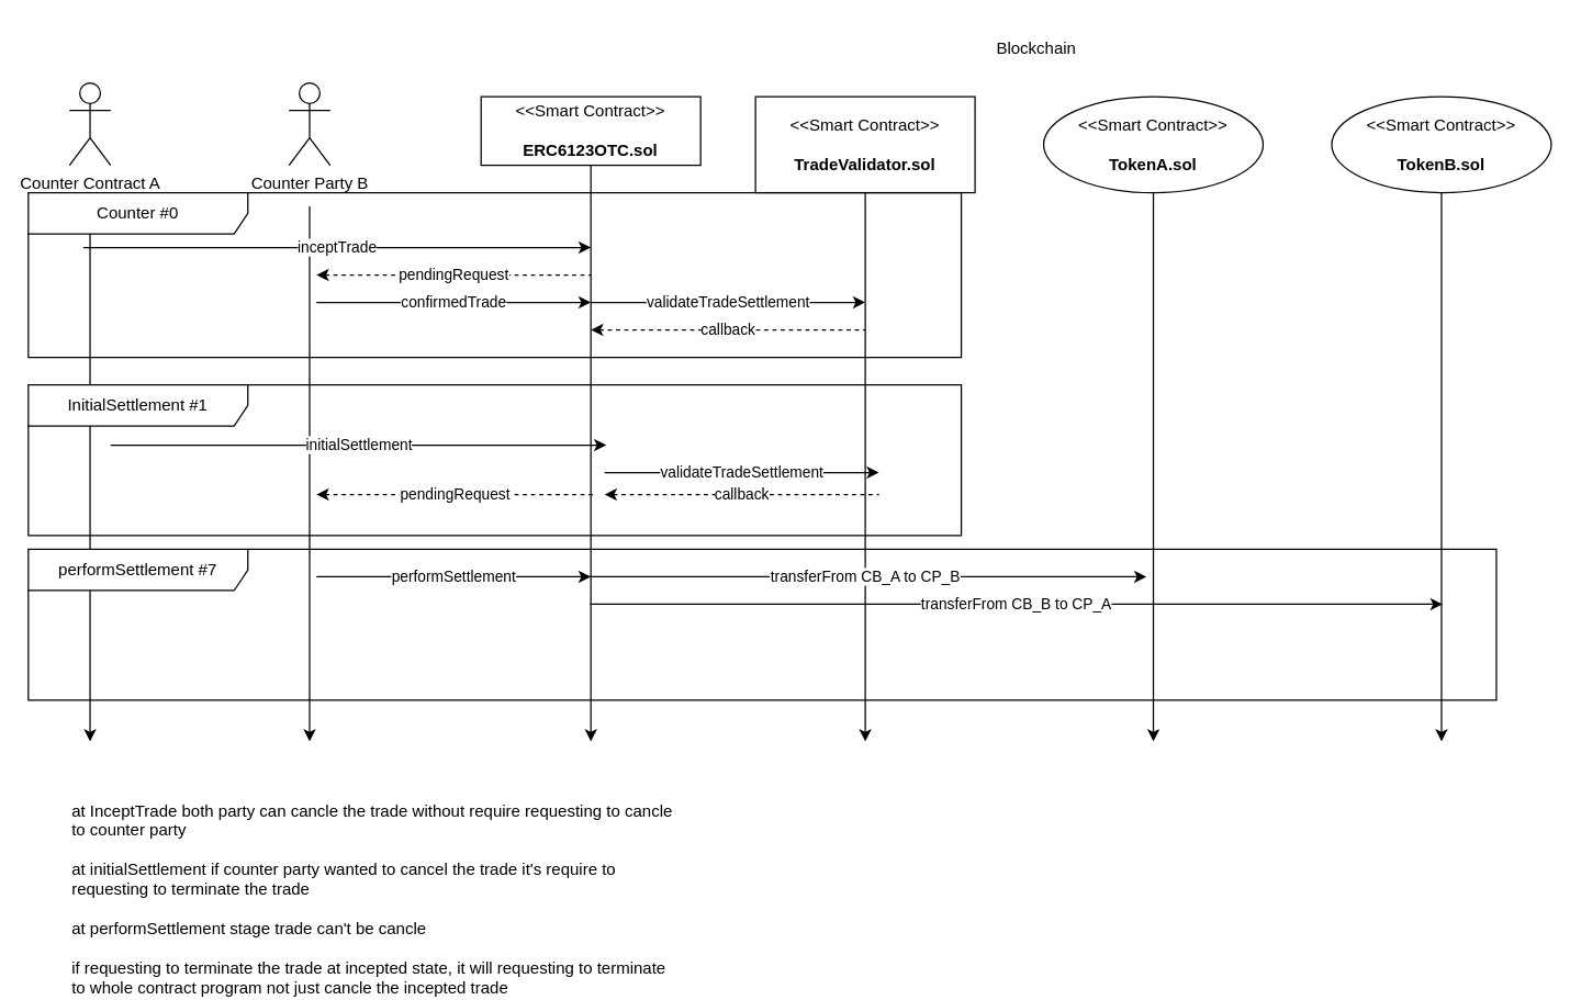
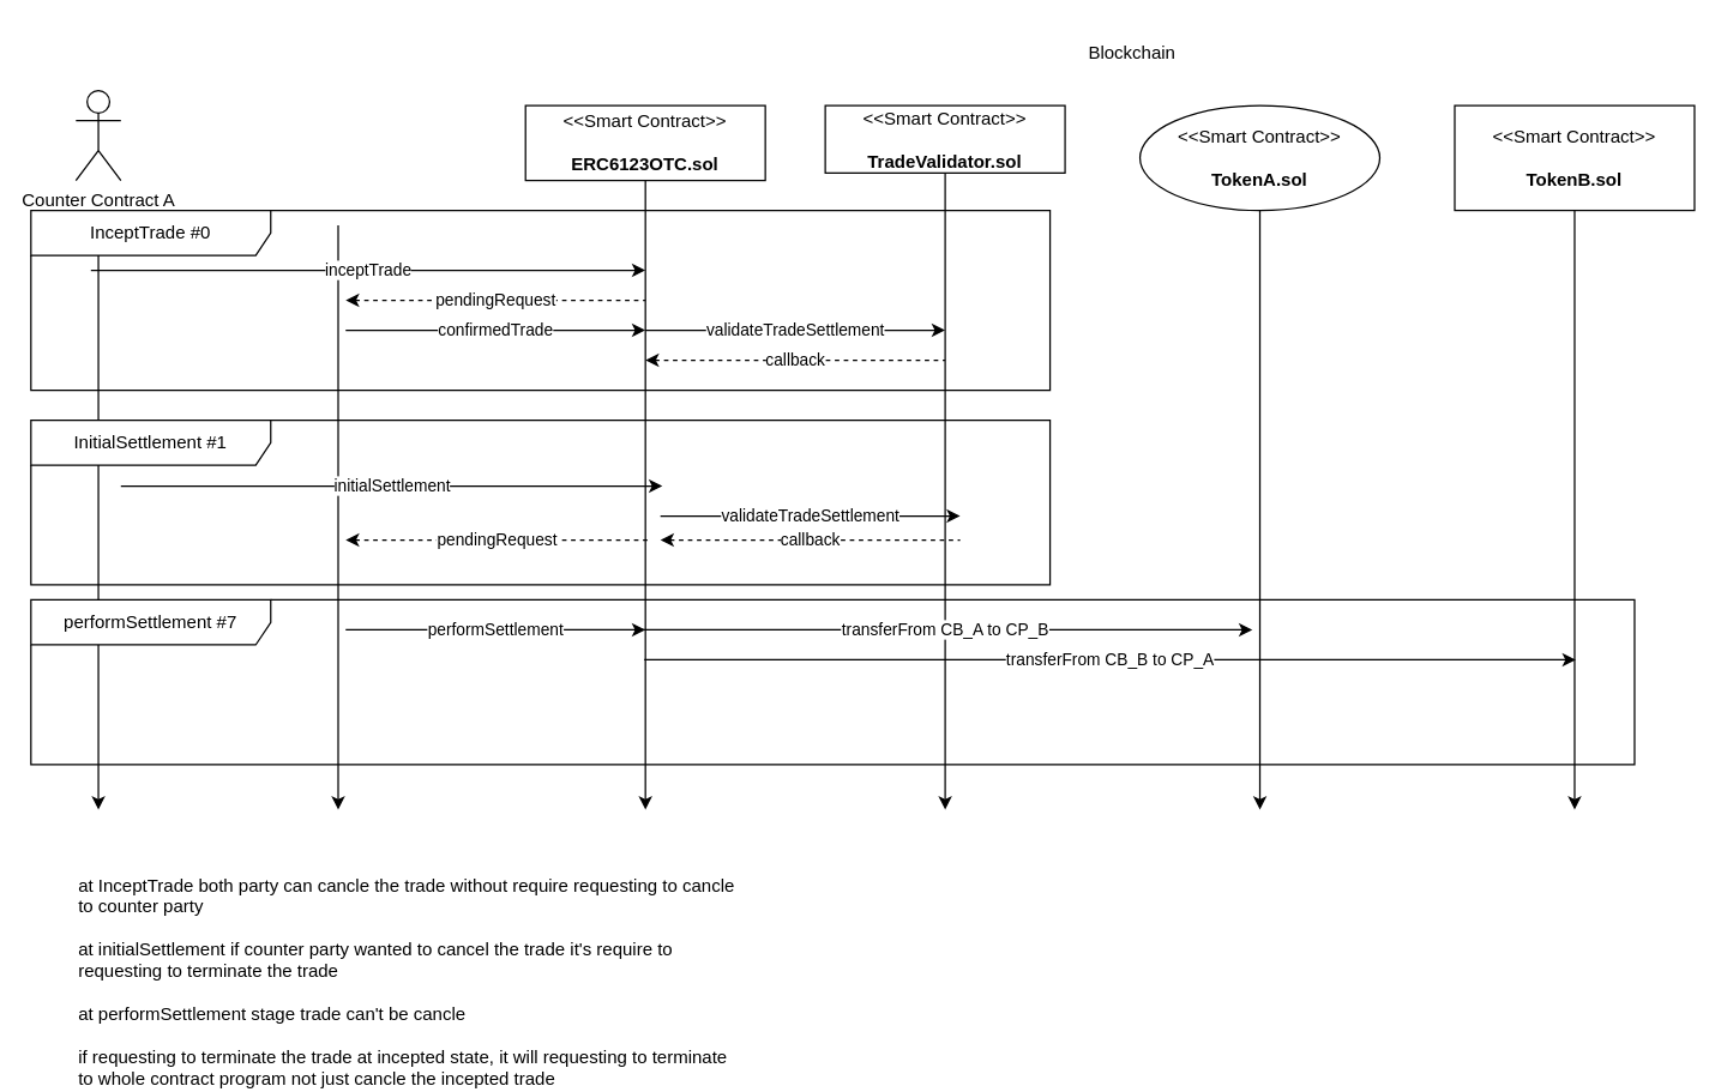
  <mxCell id="0" />
  <mxCell id="1" parent="0" />
  <mxCell id="2" value="Counter Contract A" style="shape=umlActor;verticalLabelPosition=bottom;verticalAlign=top;html=1;outlineConnect=0;" parent="1" vertex="1"><mxGeometry x="50" y="60" width="30" height="60" as="geometry" /></mxCell>
- <mxCell id="3" value="Counter Party B" style="shape=umlActor;verticalLabelPosition=bottom;verticalAlign=top;html=1;outlineConnect=0;" parent="1" vertex="1"><mxGeometry x="210" y="60" width="30" height="60" as="geometry" /></mxCell>
  <mxCell id="4" style="edgeStyle=none;html=1;exitX=0.5;exitY=1;exitDx=0;exitDy=0;" parent="1" source="5" edge="1"><mxGeometry relative="1" as="geometry"><mxPoint x="430" y="540" as="targetPoint" /><mxPoint x="430" y="300" as="sourcePoint" /></mxGeometry></mxCell>
  <mxCell id="5" value="&amp;lt;&amp;lt;Smart Contract&amp;gt;&amp;gt;&lt;br&gt;&lt;br&gt;&lt;b&gt;ERC6123OTC.sol&lt;/b&gt;" style="html=1;align=center;verticalAlign=middle;dashed=0;whiteSpace=wrap;" parent="1" vertex="1"><mxGeometry x="350" y="70" width="160" height="50" as="geometry" /></mxCell>
  <mxCell id="6" style="edgeStyle=none;html=1;" parent="1" source="7" edge="1"><mxGeometry relative="1" as="geometry"><mxPoint x="630" y="540" as="targetPoint" /><mxPoint x="630" y="300" as="sourcePoint" /></mxGeometry></mxCell>
- <mxCell id="7" value="&amp;lt;&amp;lt;Smart Contract&amp;gt;&amp;gt;&lt;br&gt;&lt;br&gt;&lt;b&gt;TradeValidator.sol&lt;/b&gt;" style="html=1;align=center;verticalAlign=middle;dashed=0;whiteSpace=wrap;" parent="1" vertex="1"><mxGeometry x="550" y="70" width="160" height="70" as="geometry" /></mxCell>
+ <mxCell id="7" value="&amp;lt;&amp;lt;Smart Contract&amp;gt;&amp;gt;&lt;br&gt;&lt;br&gt;&lt;b&gt;TradeValidator.sol&lt;/b&gt;" style="html=1;align=center;verticalAlign=middle;dashed=0;whiteSpace=wrap;" parent="1" vertex="1"><mxGeometry x="550" y="70" width="160" height="45" as="geometry" /></mxCell>
  <mxCell id="8" style="edgeStyle=none;html=1;" parent="1" edge="1"><mxGeometry relative="1" as="geometry"><mxPoint x="225" y="540" as="targetPoint" /><mxPoint x="225" y="150" as="sourcePoint" /></mxGeometry></mxCell>
  <mxCell id="9" style="edgeStyle=none;html=1;" parent="1" edge="1"><mxGeometry relative="1" as="geometry"><mxPoint x="65" y="540" as="targetPoint" /><mxPoint x="65" y="150" as="sourcePoint" /></mxGeometry></mxCell>
  <mxCell id="10" value="Blockchain" style="text;html=1;align=center;verticalAlign=middle;whiteSpace=wrap;rounded=0;" parent="1" vertex="1"><mxGeometry x="725" y="20" width="60" height="30" as="geometry" /></mxCell>
  <mxCell id="11" value="inceptTrade" style="endArrow=classic;html=1;" parent="1" edge="1"><mxGeometry width="50" height="50" relative="1" as="geometry"><mxPoint x="60" y="180" as="sourcePoint" /><mxPoint x="430" y="180" as="targetPoint" /></mxGeometry></mxCell>
  <mxCell id="12" value="pendingRequest" style="endArrow=none;html=1;startArrow=classic;startFill=1;endFill=0;dashed=1;" parent="1" edge="1"><mxGeometry width="50" height="50" relative="1" as="geometry"><mxPoint x="230" y="200" as="sourcePoint" /><mxPoint x="430" y="200" as="targetPoint" /></mxGeometry></mxCell>
  <mxCell id="13" value="confirmedTrade" style="endArrow=classic;html=1;startArrow=none;startFill=0;endFill=1;" parent="1" edge="1"><mxGeometry width="50" height="50" relative="1" as="geometry"><mxPoint x="230" y="220" as="sourcePoint" /><mxPoint x="430" y="220" as="targetPoint" /></mxGeometry></mxCell>
  <mxCell id="14" value="performSettlement" style="endArrow=classic;html=1;startArrow=none;startFill=0;endFill=1;" parent="1" edge="1"><mxGeometry width="50" height="50" relative="1" as="geometry"><mxPoint x="230" y="420" as="sourcePoint" /><mxPoint x="430" y="420" as="targetPoint" /></mxGeometry></mxCell>
  <mxCell id="15" value="validateTradeSettlement" style="endArrow=classic;html=1;startArrow=none;startFill=0;endFill=1;" parent="1" edge="1"><mxGeometry width="50" height="50" relative="1" as="geometry"><mxPoint x="430" y="220" as="sourcePoint" /><mxPoint x="630" y="220" as="targetPoint" /></mxGeometry></mxCell>
  <mxCell id="16" value="callback" style="endArrow=none;html=1;startArrow=classic;startFill=1;endFill=0;dashed=1;" parent="1" edge="1"><mxGeometry width="50" height="50" relative="1" as="geometry"><mxPoint x="430" y="240" as="sourcePoint" /><mxPoint x="630" y="240" as="targetPoint" /><mxPoint as="offset" /></mxGeometry></mxCell>
  <mxCell id="17" style="edgeStyle=none;html=1;" parent="1" source="18" edge="1"><mxGeometry relative="1" as="geometry"><mxPoint x="840" y="540" as="targetPoint" /></mxGeometry></mxCell>
  <mxCell id="18" value="&amp;lt;&amp;lt;Smart Contract&amp;gt;&amp;gt;&lt;br&gt;&lt;br&gt;&lt;b&gt;TokenA.sol&lt;/b&gt;" style="ellipse;html=1;align=center;verticalAlign=middle;dashed=0;whiteSpace=wrap;" parent="1" vertex="1"><mxGeometry x="760" y="70" width="160" height="70" as="geometry" /></mxCell>
  <mxCell id="19" style="edgeStyle=none;html=1;" parent="1" source="20" edge="1"><mxGeometry relative="1" as="geometry"><mxPoint x="1050" y="540" as="targetPoint" /></mxGeometry></mxCell>
- <mxCell id="20" value="&amp;lt;&amp;lt;Smart Contract&amp;gt;&amp;gt;&lt;br&gt;&lt;br&gt;&lt;b&gt;TokenB.sol&lt;/b&gt;" style="ellipse;html=1;align=center;verticalAlign=middle;dashed=0;whiteSpace=wrap;" parent="1" vertex="1"><mxGeometry x="970" y="70" width="160" height="70" as="geometry" /></mxCell>
+ <mxCell id="20" value="&amp;lt;&amp;lt;Smart Contract&amp;gt;&amp;gt;&lt;br&gt;&lt;br&gt;&lt;b&gt;TokenB.sol&lt;/b&gt;" style="html=1;align=center;verticalAlign=middle;dashed=0;whiteSpace=wrap;" parent="1" vertex="1"><mxGeometry x="970" y="70" width="160" height="70" as="geometry" /></mxCell>
  <mxCell id="21" value="transferFrom CB_A to CP_B" style="endArrow=classic;html=1;startArrow=none;startFill=0;endFill=1;" parent="1" edge="1"><mxGeometry width="50" height="50" relative="1" as="geometry"><mxPoint x="425" y="420" as="sourcePoint" /><mxPoint x="835" y="420" as="targetPoint" /></mxGeometry></mxCell>
  <mxCell id="22" value="at InceptTrade both party can cancle the trade without require requesting to cancle to counter party&lt;div&gt;&lt;br&gt;&lt;/div&gt;&lt;div&gt;at initialSettlement if counter party wanted to cancel the trade it's require to requesting to terminate the trade&lt;/div&gt;&lt;div&gt;&lt;br&gt;&lt;/div&gt;&lt;div&gt;at performSettlement stage trade can't be cancle&lt;/div&gt;&lt;div&gt;&lt;br&gt;&lt;/div&gt;&lt;div&gt;if requesting to terminate the trade at incepted state, it will requesting to terminate to whole contract program not just cancle the incepted trade&lt;/div&gt;" style="text;html=1;align=left;verticalAlign=middle;whiteSpace=wrap;rounded=0;" parent="1" vertex="1"><mxGeometry x="50" y="640" width="440" height="30" as="geometry" /></mxCell>
- <mxCell id="23" value="Counter #0" style="shape=umlFrame;whiteSpace=wrap;html=1;pointerEvents=0;recursiveResize=0;container=1;collapsible=0;width=160;" vertex="1" parent="1"><mxGeometry x="20" y="140" width="680" height="120" as="geometry" /></mxCell>
+ <mxCell id="23" value="InceptTrade #0" style="shape=umlFrame;whiteSpace=wrap;html=1;pointerEvents=0;recursiveResize=0;container=1;collapsible=0;width=160;" vertex="1" parent="1"><mxGeometry x="20" y="140" width="680" height="120" as="geometry" /></mxCell>
  <mxCell id="24" value="performSettlement #7" style="shape=umlFrame;whiteSpace=wrap;html=1;pointerEvents=0;recursiveResize=0;container=1;collapsible=0;width=160;" vertex="1" parent="1"><mxGeometry x="20" y="400" width="1070" height="110" as="geometry" /></mxCell>
  <mxCell id="25" value="transferFrom CB_B to CP_A" style="endArrow=classic;html=1;startArrow=none;startFill=0;endFill=1;" parent="1" edge="1"><mxGeometry width="50" height="50" relative="1" as="geometry"><mxPoint x="429.22" y="440" as="sourcePoint" /><mxPoint x="1050.789" y="440" as="targetPoint" /></mxGeometry></mxCell>
  <mxCell id="26" value="InitialSettlement #1" style="shape=umlFrame;whiteSpace=wrap;html=1;pointerEvents=0;recursiveResize=0;container=1;collapsible=0;width=160;" vertex="1" parent="1"><mxGeometry x="20" y="280" width="680" height="110" as="geometry" /></mxCell>
  <mxCell id="27" value="initialSettlement" style="endArrow=classic;html=1;" edge="1" parent="26"><mxGeometry width="50" height="50" relative="1" as="geometry"><mxPoint x="60" y="44" as="sourcePoint" /><mxPoint x="421.333" y="44" as="targetPoint" /></mxGeometry></mxCell>
  <mxCell id="28" value="validateTradeSettlement" style="endArrow=classic;html=1;startArrow=none;startFill=0;endFill=1;" edge="1" parent="26"><mxGeometry width="50" height="50" relative="1" as="geometry"><mxPoint x="420" y="64" as="sourcePoint" /><mxPoint x="620" y="64" as="targetPoint" /></mxGeometry></mxCell>
  <mxCell id="29" value="callback" style="endArrow=none;html=1;startArrow=classic;startFill=1;endFill=0;dashed=1;" edge="1" parent="26"><mxGeometry width="50" height="50" relative="1" as="geometry"><mxPoint x="420" y="80" as="sourcePoint" /><mxPoint x="620" y="80" as="targetPoint" /><mxPoint as="offset" /></mxGeometry></mxCell>
  <mxCell id="30" value="pendingRequest" style="endArrow=none;html=1;startArrow=classic;startFill=1;endFill=0;dashed=1;" edge="1" parent="26"><mxGeometry width="50" height="50" relative="1" as="geometry"><mxPoint x="210" y="80" as="sourcePoint" /><mxPoint x="411.333" y="80" as="targetPoint" /></mxGeometry></mxCell>
